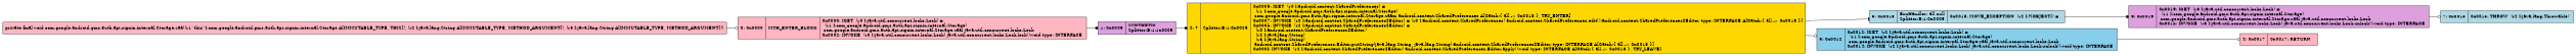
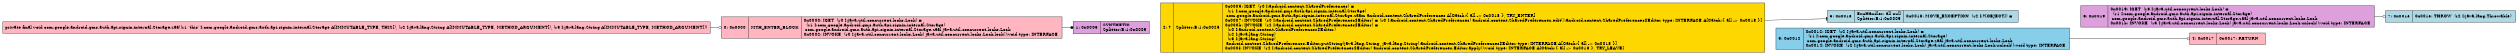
  digraph {
    rankdir=LR
    node [fillcolor=lightpink shape=record style=filled]
    edge [arrowhead=odot]
    n1 [label="{0\:\ 0x0000|MTH_ENTER_BLOCK\l|0x0000: IGET  (r0 I:java.util.concurrent.locks.Lock) = \l  (r1 I:com.google.android.gms.auth.api.signin.internal.Storage)\l com.google.android.gms.auth.api.signin.internal.Storage.zaal java.util.concurrent.locks.Lock \l0x0002: INVOKE  (r0 I:java.util.concurrent.locks.Lock) java.util.concurrent.locks.Lock.lock():void type: INTERFACE \l}"]
-   n2 [fillcolor=plum label="{1\:\ 0x0005|SYNTHETIC\lSplitter:B:1:1x0005\l}"]
+   n2 [fillcolor=plum label="{1\:\ 0x0005|SYNTHETIC\lSplitter:B:1:0x0005\l}"]
    n3 [fillcolor=gold label="{2\:\ ?|Splitter:B:1:0x0025\l|0x0005: IGET  (r0 I:android.content.SharedPreferences) = \l  (r1 I:com.google.android.gms.auth.api.signin.internal.Storage)\l com.google.android.gms.auth.api.signin.internal.Storage.zaam android.content.SharedPreferences A[Catch:\{ all \-\> 0x0018 \}, TRY_ENTER]\l0x0007: INVOKE  (r0 I:android.content.SharedPreferences$Editor) = (r0 I:android.content.SharedPreferences) android.content.SharedPreferences.edit():android.content.SharedPreferences$Editor type: INTERFACE A[Catch:\{ all \-\> 0x0018 \}]\l0x000b: INVOKE  (r2 I:android.content.SharedPreferences$Editor) = \l  (r0 I:android.content.SharedPreferences$Editor)\l  (r2 I:java.lang.String)\l  (r3 I:java.lang.String)\l android.content.SharedPreferences.Editor.putString(java.lang.String, java.lang.String):android.content.SharedPreferences$Editor type: INTERFACE A[Catch:\{ all \-\> 0x0018 \}]\l0x000f: INVOKE  (r2 I:android.content.SharedPreferences$Editor) android.content.SharedPreferences.Editor.apply():void type: INTERFACE A[Catch:\{ all \-\> 0x0018 \}, TRY_LEAVE]\l}"]
    n4 [fillcolor=lightblue label="{5\:\ 0x0018|ExcHandler: all null\lSplitter:B:1:0x0005\l|0x0018: MOVE_EXCEPTION  (r2 I:?[OBJECT]) =  \l}"]
    n5 [fillcolor=skyblue label="{3\:\ 0x0012|0x0012: IGET  (r2 I:java.util.concurrent.locks.Lock) = \l  (r1 I:com.google.android.gms.auth.api.signin.internal.Storage)\l com.google.android.gms.auth.api.signin.internal.Storage.zaal java.util.concurrent.locks.Lock \l0x0014: INVOKE  (r2 I:java.util.concurrent.locks.Lock) java.util.concurrent.locks.Lock.unlock():void type: INTERFACE \l}"]
    n6 [fillcolor=plum label="{6\:\ 0x0019|0x0019: IGET  (r3 I:java.util.concurrent.locks.Lock) = \l  (r1 I:com.google.android.gms.auth.api.signin.internal.Storage)\l com.google.android.gms.auth.api.signin.internal.Storage.zaal java.util.concurrent.locks.Lock \l0x001b: INVOKE  (r3 I:java.util.concurrent.locks.Lock) java.util.concurrent.locks.Lock.unlock():void type: INTERFACE \l}"]
    n7 [label="{4\:\ 0x0017|0x0017: RETURN   \l}"]
    n8 [fillcolor=lightblue label="{7\:\ 0x001e|0x001e: THROW  (r2 I:java.lang.Throwable) \l}"]
    n9 [label="{private final void com.google.android.gms.auth.api.signin.internal.Storage.zaa((r1 'this' I:com.google.android.gms.auth.api.signin.internal.Storage A[IMMUTABLE_TYPE, THIS]), (r2 I:java.lang.String A[IMMUTABLE_TYPE, METHOD_ARGUMENT]), (r3 I:java.lang.String A[IMMUTABLE_TYPE, METHOD_ARGUMENT])) }"]
    n1 -> n2 [arrowhead=dot]
-   n2 -> n3 [arrowhead=dot]
    n3 -> n4 [arrowhead=tee]
-   n3 -> n5
-   n4 -> n6 [arrowhead=dot]
    n5 -> n7
    n6 -> n8
    n9 -> n1
  }
